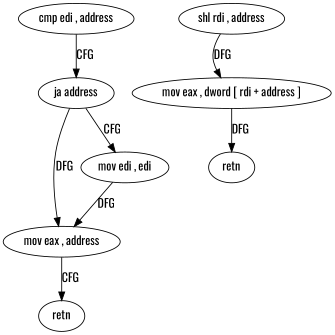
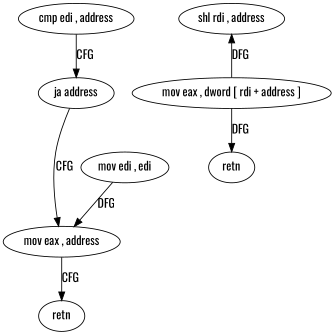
  digraph {
    fontname=Oswald
    node [fontname=Oswald]
    edge [fontname=Oswald]
    n1 [label="cmp edi , address"]
    n2 [label="ja address"]
    n3 [label="mov eax , address"]
    n4 [label="mov edi , edi"]
    n5 [label=retn]
    n6 [label="shl rdi , address"]
    n7 [label="mov eax , dword [ rdi + address ]"]
    n8 [label=retn]
    n1 -> n2 [label=CFG]
-   n2 -> n3 [label=DFG]
-   n2 -> n4 [label=CFG]
+   n2 -> n3 [label=CFG]
    n3 -> n5 [label=CFG]
    n4 -> n3 [label=DFG]
-   n6 -> n7 [label=DFG]
+   n7 -> n6 [label=DFG]
    n7 -> n8 [label=DFG]
  }
